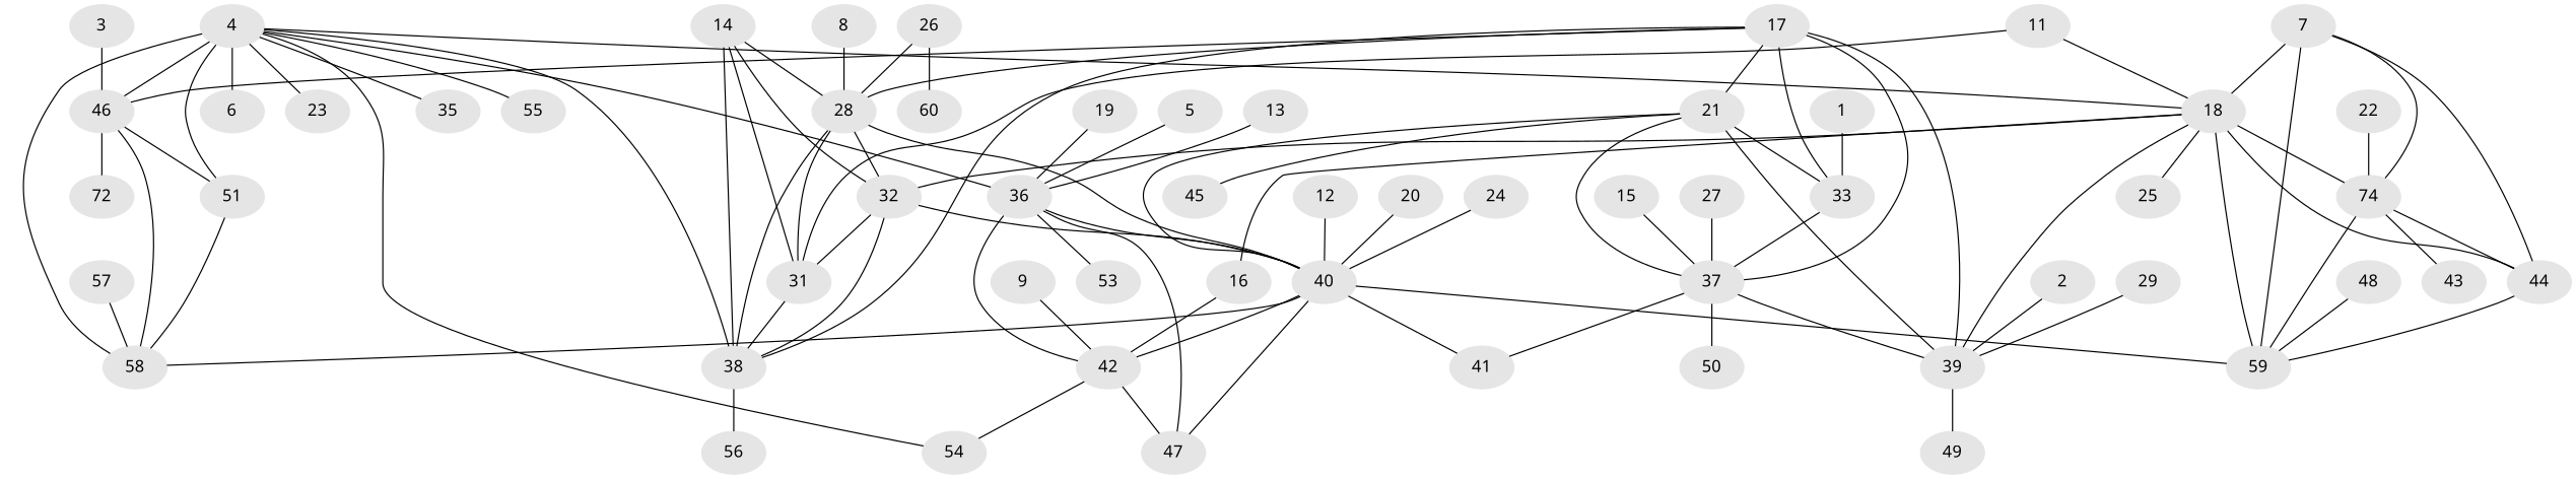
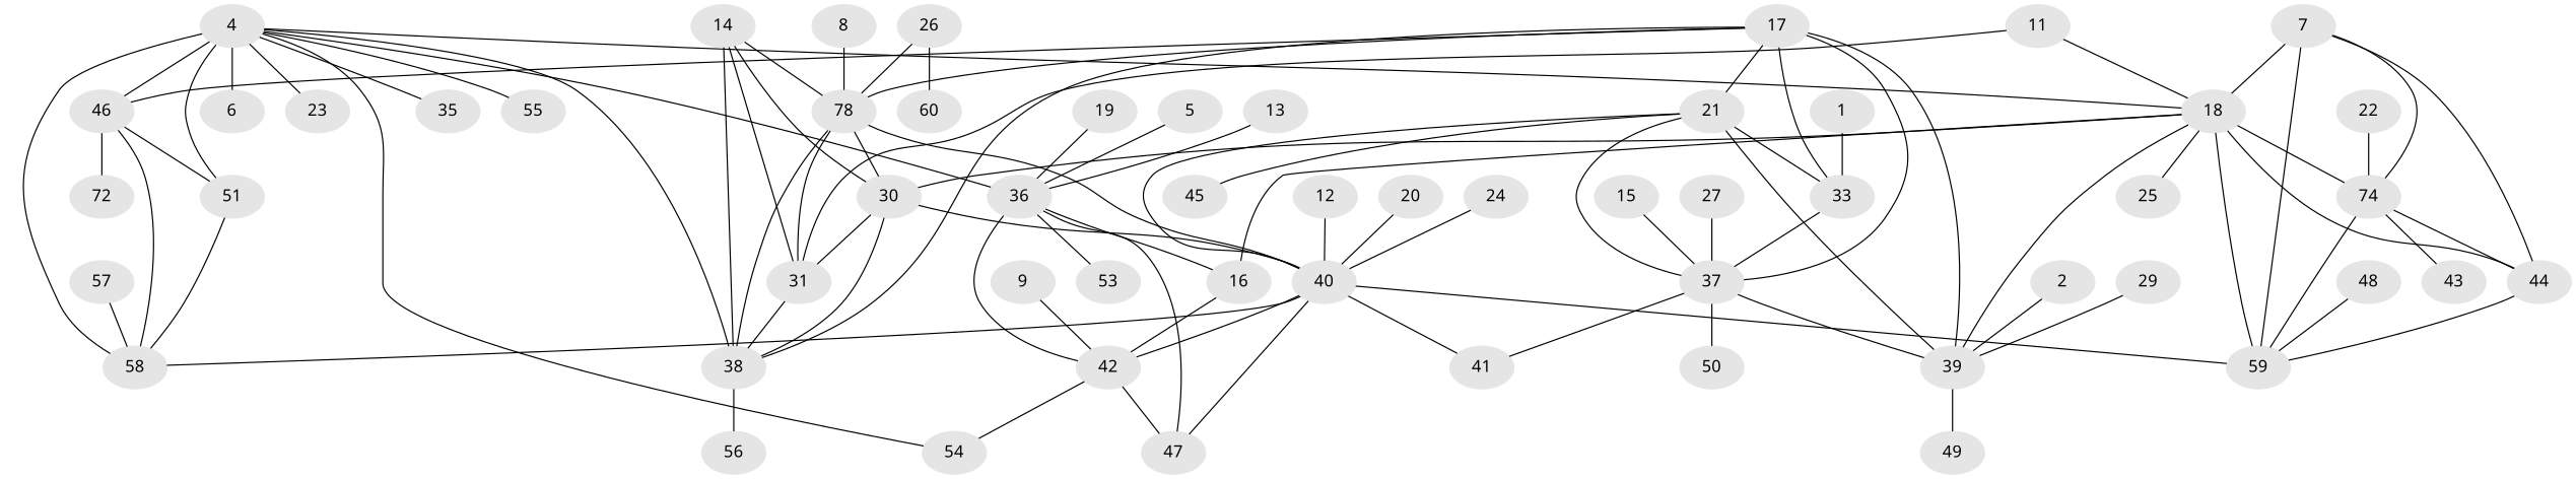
  graph {
    fontname="Noto Sans"
    node [color=gray90 fontname="Noto Sans" style=filled]
    edge [fontname="Noto Sans" weight=1.0]
    1
    33
    37
    2
    39
    49
-   3
    46
    51
    58
    n11 [label=72]
    4
    6
    18
    23
    35
    36
    38
    54
    55
    n21 [label=74]
    44
    59
-   30 [label=32]
+   30
    16
    25
    42
    40
    47
    53
    56
    5
    7
    43
    8
-   28
+   28 [label=78]
    31
    9
    11
    12
    41
    13
    14
    15
    50
    17
    21
    45
    19
    20
    22
    24
    26
    60
    27
    29
    48
    57
    1 -- 33
    33 -- 37
    37 -- 39
    37 -- 41
    37 -- 50
    2 -- 39
    39 -- 49
-   3 -- 46
    46 -- 51
    46 -- 58 [weight=2.0]
    46 -- n11
    51 -- 58 [weight=2.0]
    4 -- 46 [weight=2.0]
    4 -- 51 [weight=2.0]
    4 -- 58 [weight=4.0]
    4 -- 6
    4 -- 18
    4 -- 23
    4 -- 35
    4 -- 36 [weight=2.0]
    4 -- 38
    4 -- 54
    4 -- 55
    18 -- 39
    18 -- n21 [weight=2.0]
    18 -- 44 [weight=2.0]
    18 -- 59 [weight=2.0]
    18 -- 30
    18 -- 16
    18 -- 25
    36 -- 42 [weight=2.0]
-   36 -- 40 [weight=2.0]
+   36 -- 16 [weight=2.0]
    36 -- 47
    36 -- 53
    38 -- 56
    n21 -- 44
    n21 -- 59
    n21 -- 43
    44 -- 59
    30 -- 38
    30 -- 40
    30 -- 31
    16 -- 42
    42 -- 54
    42 -- 47 [weight=2.0]
    40 -- 58
    40 -- 59
    40 -- 42 [weight=4.0]
    40 -- 47 [weight=2.0]
    40 -- 41
    5 -- 36
    7 -- 18 [weight=2.0]
    7 -- n21
    7 -- 44
    7 -- 59
    8 -- 28
    28 -- 38
    28 -- 30
    28 -- 40
    28 -- 31
    31 -- 38
    9 -- 42
    11 -- 18
    11 -- 31
    12 -- 40
    13 -- 36
    14 -- 38 [weight=2.0]
    14 -- 30 [weight=2.0]
    14 -- 28 [weight=2.0]
    14 -- 31 [weight=2.0]
    15 -- 37
    17 -- 33 [weight=2.0]
    17 -- 37 [weight=2.0]
    17 -- 39 [weight=2.0]
    17 -- 46
    17 -- 38
    17 -- 28
    17 -- 21 [weight=2.0]
    21 -- 33
    21 -- 37
    21 -- 39
    21 -- 40
    21 -- 45
    19 -- 36
    20 -- 40
    22 -- n21
    24 -- 40
    26 -- 28
    26 -- 60
    27 -- 37
    29 -- 39
    48 -- 59
    57 -- 58
  }
